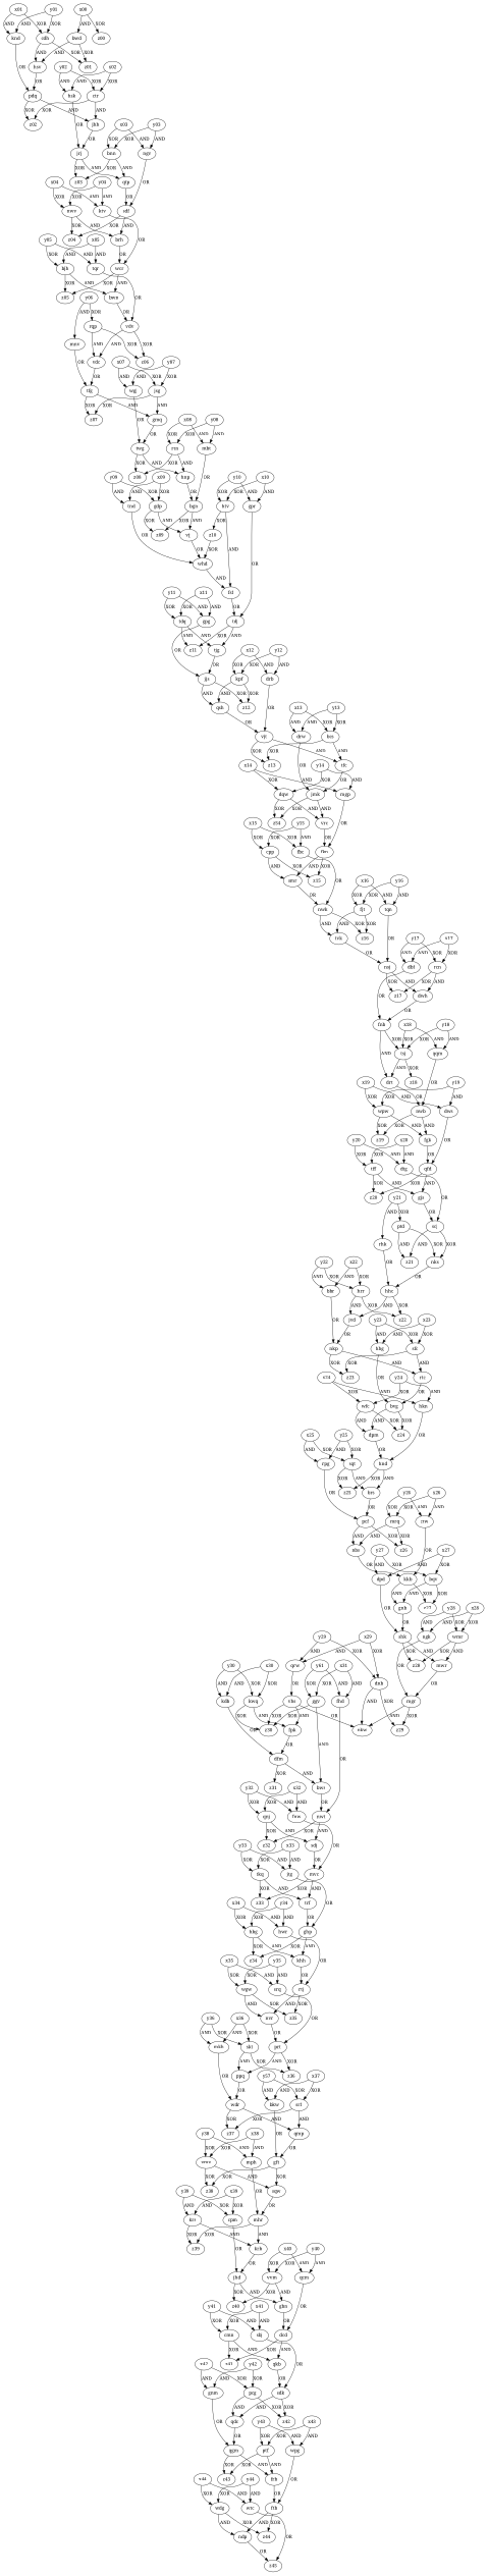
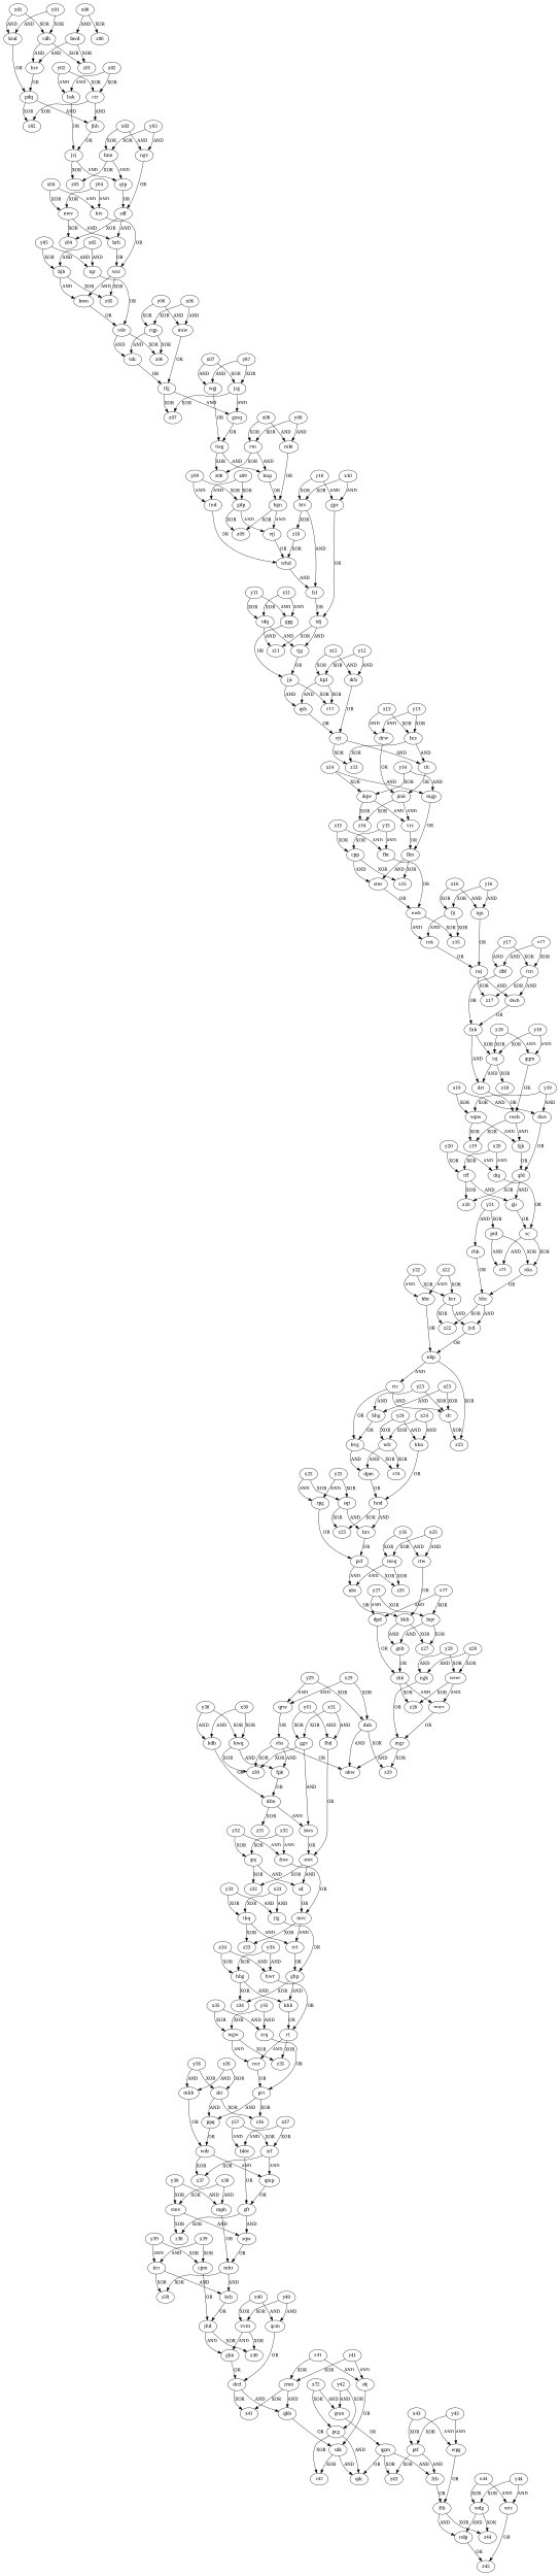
  digraph {
    fontname="Noto Serif"
    node [fontname="Noto Serif"]
    edge [fontname="Noto Serif"]
    nwt
    sdj
    z32
    mvc
    trf
    z33
    ptf
    frb
    z43
    ftb
    ndp
    z44
    y02
    ctr
    hsk
    z02
    jhh
    jrj
    z03
    qtp
    x07
    wgj
    jsg
    twg
    gmq
    z07
    z08
    hnp
    hhg
    bvg
    z24
    dpm
    hnd
    wcr
    z05
    bwn
    vdv
    vdc
    z06
    y17
    dbf
    rcn
    fnb
    dwh
    z17
    tsj
    drt
    tqr
    tfg
    y28
    wmr
    ngk
    mwr
    z28
    mgr
    nkw
    z29
    drw
    jmk
    vrc
    n61 [label=z54]
    fkn
    bbr
    nkp
    z23
    rtc
    y18
    qqm
    nwb
    z18
    z19
    fgk
    srf
    z37
    qmp
    gft
    z38
    sqw
    bgn
    ngv
    sdf
    brh
    z04
    mph
    mhr
    krb
    z39
    jhd
    y27
    dpd
    bqv
    shk
    gnb
    z27
    y25
    sqt
    rpg
    brs
    z25
    pcf
    nbs
    z26
    dws
    qfd
    gjs
    z20
    scj
    ghp
    y38
    vmv
    dcd
    z41
    qkb
    sdk
    z42
    qdc
    pcg
    qgm
    y01
    knd
    cdh
    pdq
    hsv
    z01
    mkh
    wdr
    gbn
    z40
    n129 [label=y87]
    x23
    sfc
    mnv
    gnm
    nks
    z21
    x24
    hkn
    wfc
    khh
    z34
    rtj
    nvr
    z35
    z09
    vjj
    x27
    x44
    wtc
    wdg
    z45
    x18
    kkb
    whd
    fsf
    z10
    tdj
    tjg
    z11
    gdp
    y29
    dnb
    qrw
    vhs
    z30
    fpk
    tdq
    jjs
    z12
    qsh
    dfm
    hhc
    jvd
    z22
    tfc
    gpg
    vjt
    bcs
    z13
    x40
    qcm
    vvm
    wpw
    x17
    y11
    prt
    x43
    wpg
    y20
    dtg
    tff
    krs
    x08
    mbt
    rtn
    x38
    x14
    dqw
    mgp
    smr
    z15
    ppq
    z36
    x15
    cpp
    fbc
    nwk
    tvk
    z16
    rhk
    x26
    ctw
    mrq
    y23
    tnd
    y09
    y16
    fjt
    tqn
    nsj
    y15
    x09
    x03
    bnn
    y32
    qnj
    fnw
    y05
    bjh
    wgw
    y12
    drb
    kpf
    y40
    y39
    cpm
    y30
    kwq
    kdb
    bws
    z31
+   x06
    rqp
    x29
    ptd
    y33
    jtg
    tkq
    nwv
    y08
    y03
    x34
    hbg
    hwr
    x00
    bwd
    z00
    x36
    skt
    srq
    x33
    ggv
    n262 [label=y57]
    bkw
    x20
    y06
    gpr
    cmn
    y41
    sbj
    ktv
    y14
    x11
    x39
    y36
    y34
    x31
    fhd
    y43
    x35
    x04
    y10
    htv
    y04
    x19
    x10
    y24
    x30
    n288 [label=y61]
    y13
    y44
    x05
    x22
    hrr
    x12
    x37
    x32
    x25
    y42
    y26
    y35
    y21
    x01
    y19
    x13
    x41
    x02
    x28
    x16
    y22
-   x42
+   x42 [label=x72]
    nwt -> sdj [label=AND]
    nwt -> z32 [label=XOR]
    sdj -> mvc [label=OR]
    mvc -> trf [label=AND]
    mvc -> z33 [label=XOR]
    trf -> ghp [label=OR]
    ptf -> frb [label=AND]
    ptf -> z43 [label=XOR]
    frb -> ftb [label=OR]
    ftb -> ndp [label=AND]
    ftb -> z44 [label=XOR]
    ndp -> z45 [label=OR]
    y02 -> ctr [label=XOR]
    y02 -> hsk [label=AND]
    ctr -> z02 [label=XOR]
    ctr -> jhh [label=AND]
    hsk -> jrj [label=OR]
    jhh -> jrj [label=OR]
    jrj -> z03 [label=XOR]
    jrj -> qtp [label=AND]
    qtp -> sdf [label=OR]
    x07 -> wgj [label=AND]
    x07 -> jsg [label=XOR]
    wgj -> twg [label=OR]
    jsg -> gmq [label=AND]
    jsg -> z07 [label=XOR]
    twg -> z08 [label=XOR]
    twg -> hnp [label=AND]
    gmq -> twg [label=OR]
    hnp -> bgn [label=OR]
    hhg -> bvg [label=OR]
    bvg -> z24 [label=XOR]
    bvg -> dpm [label=AND]
    dpm -> hnd [label=OR]
    hnd -> brs [label=AND]
    hnd -> z25 [label=XOR]
    wcr -> z05 [label=XOR]
    wcr -> bwn [label=AND]
    bwn -> vdv [label=OR]
    vdv -> vdc [label=AND]
    vdv -> z06 [label=XOR]
    vdc -> tfg [label=OR]
    y17 -> dbf [label=AND]
    y17 -> rcn [label=XOR]
    dbf -> fnb [label=OR]
    rcn -> dwh [label=AND]
    rcn -> z17 [label=XOR]
    fnb -> tsj [label=XOR]
    fnb -> drt [label=AND]
    dwh -> fnb [label=OR]
    tsj -> drt [label=AND]
    tsj -> z18 [label=XOR]
    drt -> nwb [label=OR]
    tqr -> vdv [label=OR]
    tfg -> gmq [label=AND]
    tfg -> z07 [label=XOR]
    y28 -> wmr [label=XOR]
    y28 -> ngk [label=AND]
    wmr -> mwr [label=AND]
    wmr -> z28 [label=XOR]
    ngk -> mgr [label=OR]
    mwr -> mgr [label=OR]
    mgr -> nkw [label=AND]
    mgr -> z29 [label=XOR]
    drw -> jmk [label=OR]
    jmk -> vrc [label=AND]
    jmk -> n61 [label=XOR]
    vrc -> fkn [label=OR]
    fkn -> smr [label=AND]
    fkn -> z15 [label=XOR]
    bbr -> nkp [label=OR]
    nkp -> z23 [label=XOR]
    nkp -> rtc [label=AND]
    rtc -> bvg [label=OR]
    y18 -> tsj [label=XOR]
    y18 -> qqm [label=AND]
    qqm -> nwb [label=OR]
    nwb -> z19 [label=XOR]
    nwb -> fgk [label=AND]
    fgk -> qfd [label=OR]
    srf -> z37 [label=XOR]
    srf -> qmp [label=AND]
    qmp -> gft [label=OR]
    gft -> z38 [label=XOR]
-   gft -> sqw [label=XOR]
+   gft -> sqw [label=AND]
    sqw -> mhr [label=OR]
    bgn -> z09 [label=XOR]
    bgn -> vjj [label=AND]
    ngv -> sdf [label=OR]
    sdf -> brh [label=AND]
    sdf -> z04 [label=XOR]
    brh -> wcr [label=OR]
    mph -> mhr [label=OR]
    mhr -> krb [label=AND]
    mhr -> z39 [label=XOR]
    krb -> jhd [label=OR]
    jhd -> gbn [label=AND]
    jhd -> z40 [label=XOR]
    y27 -> dpd [label=AND]
    y27 -> bqv [label=XOR]
    dpd -> shk [label=OR]
    bqv -> gnb [label=AND]
    bqv -> z27 [label=XOR]
    shk -> mwr [label=AND]
    shk -> z28 [label=XOR]
    gnb -> shk [label=OR]
    y25 -> sqt [label=XOR]
    y25 -> rpg [label=AND]
    sqt -> brs [label=AND]
    sqt -> z25 [label=XOR]
    rpg -> pcf [label=OR]
    brs -> pcf [label=OR]
    pcf -> nbs [label=AND]
    pcf -> z26 [label=XOR]
    nbs -> kkb [label=OR]
    dws -> qfd [label=OR]
    qfd -> gjs [label=AND]
    qfd -> z20 [label=XOR]
    gjs -> scj [label=OR]
    scj -> nks [label=XOR]
    scj -> z21 [label=AND]
    ghp -> khh [label=AND]
    ghp -> z34 [label=XOR]
    y38 -> mph [label=AND]
    y38 -> vmv [label=XOR]
    vmv -> z38 [label=XOR]
    vmv -> sqw [label=AND]
    dcd -> z41 [label=XOR]
    dcd -> qkb [label=AND]
    qkb -> sdk [label=OR]
    sdk -> z42 [label=XOR]
    sdk -> qdc [label=AND]
-   qdc -> qgm [label=OR]
+   qgm -> qdc [label=OR]
    pcg -> z42 [label=XOR]
    pcg -> qdc [label=AND]
    qgm -> frb [label=AND]
    qgm -> z43 [label=XOR]
    y01 -> knd [label=AND]
    y01 -> cdh [label=XOR]
    knd -> pdq [label=OR]
    cdh -> hsv [label=AND]
    cdh -> z01 [label=XOR]
    pdq -> z02 [label=XOR]
    pdq -> jhh [label=AND]
    hsv -> pdq [label=OR]
    mkh -> wdr [label=OR]
    wdr -> z37 [label=XOR]
    wdr -> qmp [label=AND]
    gbn -> dcd [label=OR]
    n129 -> wgj [label=AND]
    n129 -> jsg [label=XOR]
    x23 -> hhg [label=AND]
    x23 -> sfc [label=XOR]
    sfc -> z23 [label=XOR]
-   sfc -> rtc [label=AND]
+   rtc -> sfc [label=AND]
    mnv -> tfg [label=OR]
    gnm -> qgm [label=OR]
    nks -> hhc [label=OR]
    x24 -> hkn [label=AND]
    x24 -> wfc [label=XOR]
    hkn -> hnd [label=OR]
    wfc -> z24 [label=XOR]
    wfc -> dpm [label=AND]
    khh -> rtj [label=OR]
    rtj -> nvr [label=AND]
    rtj -> z35 [label=XOR]
    nvr -> prt [label=OR]
    vjj -> whd [label=OR]
    x27 -> dpd [label=AND]
    x27 -> bqv [label=XOR]
    x44 -> wtc [label=AND]
    x44 -> wdg [label=XOR]
    wtc -> z45 [label=OR]
    wdg -> ndp [label=AND]
    wdg -> z44 [label=XOR]
    x18 -> tsj [label=XOR]
    x18 -> qqm [label=AND]
    kkb -> gnb [label=AND]
    kkb -> z27 [label=XOR]
    whd -> fsf [label=AND]
    fsf -> tdj [label=OR]
    z10 -> whd [label=XOR]
    tdj -> tjg [label=AND]
    tdj -> z11 [label=XOR]
    tjg -> jjs [label=OR]
    gdp -> z09 [label=XOR]
    gdp -> vjj [label=AND]
    y29 -> dnb [label=XOR]
    y29 -> qrw [label=AND]
    dnb -> nkw [label=AND]
    dnb -> z29 [label=XOR]
    qrw -> vhs [label=OR]
    vhs -> nkw [label=OR]
    vhs -> z30 [label=XOR]
    vhs -> fpk [label=AND]
    fpk -> dfm [label=OR]
    tdq -> tjg [label=AND]
    tdq -> z11 [label=AND]
    jjs -> z12 [label=XOR]
    jjs -> qsh [label=AND]
    qsh -> vjt [label=OR]
    dfm -> bws [label=AND]
    dfm -> z31 [label=XOR]
    hhc -> jvd [label=AND]
    hhc -> z22 [label=XOR]
    jvd -> nkp [label=OR]
    tfc -> jmk [label=OR]
    gpg -> jjs [label=OR]
    vjt -> tfc [label=AND]
    vjt -> z13 [label=XOR]
    bcs -> tfc [label=AND]
    bcs -> z13 [label=XOR]
    x40 -> qcm [label=AND]
    x40 -> vvm [label=XOR]
    qcm -> dcd [label=OR]
    vvm -> gbn [label=AND]
    vvm -> z40 [label=XOR]
    wpw -> z19 [label=XOR]
    wpw -> fgk [label=AND]
    x17 -> dbf [label=AND]
    x17 -> rcn [label=XOR]
    y11 -> tdq [label=XOR]
    y11 -> gpg [label=AND]
    prt -> ppq [label=AND]
    prt -> z36 [label=XOR]
    x43 -> ptf [label=XOR]
    x43 -> wpg [label=AND]
    wpg -> ftb [label=OR]
    y20 -> dtg [label=AND]
    y20 -> tff [label=XOR]
    dtg -> scj [label=OR]
    tff -> gjs [label=AND]
    tff -> z20 [label=XOR]
    krs -> krb [label=AND]
    krs -> z39 [label=XOR]
    x08 -> mbt [label=AND]
    x08 -> rtn [label=XOR]
    mbt -> bgn [label=OR]
    rtn -> z08 [label=XOR]
    rtn -> hnp [label=AND]
    x38 -> mph [label=AND]
    x38 -> vmv [label=XOR]
    x14 -> dqw [label=XOR]
    x14 -> mgp [label=AND]
    dqw -> vrc [label=AND]
    dqw -> n61 [label=XOR]
    mgp -> fkn [label=OR]
    smr -> nwk [label=OR]
    ppq -> wdr [label=OR]
    x15 -> cpp [label=XOR]
-   x15 -> fbc [label=XOR]
+   x15 -> fbc [label=AND]
    cpp -> smr [label=AND]
    cpp -> z15 [label=XOR]
    fbc -> nwk [label=OR]
    nwk -> tvk [label=AND]
    nwk -> z16 [label=XOR]
    tvk -> nsj [label=OR]
    rhk -> hhc [label=OR]
    x26 -> ctw [label=AND]
    x26 -> mrq [label=XOR]
    ctw -> kkb [label=OR]
    mrq -> nbs [label=AND]
    mrq -> z26 [label=XOR]
    y23 -> hhg [label=AND]
    y23 -> sfc [label=XOR]
    tnd -> whd [label=OR]
    y09 -> gdp [label=XOR]
    y09 -> tnd [label=AND]
    y16 -> fjt [label=XOR]
    y16 -> tqn [label=AND]
    fjt -> tvk [label=AND]
    fjt -> z16 [label=XOR]
    tqn -> nsj [label=OR]
    nsj -> dwh [label=AND]
    nsj -> z17 [label=XOR]
    y15 -> cpp [label=XOR]
    y15 -> fbc [label=AND]
    x09 -> gdp [label=XOR]
    x09 -> tnd [label=AND]
    x03 -> ngv [label=AND]
    x03 -> bnn [label=XOR]
    bnn -> z03 [label=XOR]
    bnn -> qtp [label=AND]
    y32 -> qnj [label=XOR]
    y32 -> fnw [label=AND]
    qnj -> sdj [label=AND]
    qnj -> z32 [label=XOR]
    fnw -> mvc [label=OR]
    y05 -> tqr [label=AND]
    y05 -> bjh [label=XOR]
    bjh -> z05 [label=XOR]
    bjh -> bwn [label=AND]
    wgw -> nvr [label=AND]
    wgw -> z35 [label=XOR]
    y12 -> drb [label=AND]
    y12 -> kpf [label=XOR]
    drb -> vjt [label=OR]
    kpf -> z12 [label=XOR]
    kpf -> qsh [label=AND]
    y40 -> qcm [label=AND]
    y40 -> vvm [label=XOR]
    y39 -> krs [label=AND]
    y39 -> cpm [label=XOR]
    cpm -> jhd [label=OR]
    y30 -> kwq [label=XOR]
    y30 -> kdb [label=AND]
    kwq -> z30 [label=XOR]
    kwq -> fpk [label=AND]
    kdb -> dfm [label=OR]
    bws -> nwt [label=OR]
+   x06 -> mnv [label=AND]
+   x06 -> rqp [label=XOR]
    rqp -> vdc [label=AND]
    rqp -> z06 [label=XOR]
    x29 -> dnb [label=XOR]
    x29 -> qrw [label=AND]
    ptd -> nks [label=XOR]
    ptd -> z21 [label=AND]
    y33 -> jtg [label=AND]
    y33 -> tkq [label=XOR]
    jtg -> ghp [label=OR]
    tkq -> trf [label=AND]
    tkq -> z33 [label=XOR]
    nwv -> brh [label=AND]
    nwv -> z04 [label=XOR]
    y08 -> mbt [label=AND]
    y08 -> rtn [label=XOR]
    y03 -> ngv [label=AND]
    y03 -> bnn [label=XOR]
    x34 -> hbg [label=XOR]
    x34 -> hwr [label=AND]
    hbg -> khh [label=AND]
    hbg -> z34 [label=XOR]
    hwr -> rtj [label=OR]
    x00 -> bwd [label=AND]
    x00 -> z00 [label=XOR]
    bwd -> hsv [label=AND]
    bwd -> z01 [label=XOR]
    x36 -> mkh [label=AND]
    x36 -> skt [label=XOR]
    skt -> ppq [label=AND]
    skt -> z36 [label=XOR]
    srq -> prt [label=OR]
    x33 -> jtg [label=AND]
    x33 -> tkq [label=XOR]
    ggv -> z30 [label=XOR]
    ggv -> bws [label=AND]
    n262 -> srf [label=XOR]
    n262 -> bkw [label=AND]
    bkw -> gft [label=OR]
    x20 -> dtg [label=AND]
    x20 -> tff [label=XOR]
    y06 -> mnv [label=AND]
    y06 -> rqp [label=XOR]
    gpr -> tdj [label=OR]
    cmn -> z41 [label=XOR]
    cmn -> qkb [label=AND]
    y41 -> cmn [label=XOR]
    y41 -> sbj [label=AND]
    sbj -> sdk [label=OR]
    ktv -> wcr [label=OR]
    y14 -> dqw [label=XOR]
    y14 -> mgp [label=AND]
    x11 -> tdq [label=XOR]
    x11 -> gpg [label=AND]
    x39 -> krs [label=AND]
    x39 -> cpm [label=XOR]
    y36 -> mkh [label=AND]
    y36 -> skt [label=XOR]
    y34 -> hbg [label=XOR]
    y34 -> hwr [label=AND]
    x31 -> ggv [label=XOR]
    x31 -> fhd [label=AND]
    fhd -> nwt [label=OR]
    y43 -> ptf [label=XOR]
    y43 -> wpg [label=AND]
    x35 -> wgw [label=XOR]
    x35 -> srq [label=AND]
    x04 -> nwv [label=XOR]
    x04 -> ktv [label=AND]
    y10 -> gpr [label=AND]
    y10 -> htv [label=XOR]
    htv -> fsf [label=AND]
    htv -> z10 [label=XOR]
    y04 -> nwv [label=XOR]
    y04 -> ktv [label=AND]
    x19 -> dws [label=AND]
    x19 -> wpw [label=XOR]
    x10 -> gpr [label=AND]
    x10 -> htv [label=XOR]
    y24 -> hkn [label=AND]
    y24 -> wfc [label=XOR]
    x30 -> kwq [label=XOR]
    x30 -> kdb [label=AND]
    n288 -> ggv [label=XOR]
    n288 -> fhd [label=AND]
    y13 -> drw [label=AND]
    y13 -> bcs [label=XOR]
    y44 -> wtc [label=AND]
    y44 -> wdg [label=XOR]
    x05 -> tqr [label=AND]
    x05 -> bjh [label=AND]
    x22 -> bbr [label=AND]
    x22 -> hrr [label=XOR]
    hrr -> jvd [label=AND]
    hrr -> z22 [label=XOR]
    x12 -> drb [label=AND]
    x12 -> kpf [label=XOR]
    x37 -> srf [label=XOR]
    x37 -> bkw [label=AND]
    x32 -> qnj [label=XOR]
    x32 -> fnw [label=AND]
    x25 -> sqt [label=XOR]
    x25 -> rpg [label=AND]
    y42 -> pcg [label=XOR]
    y42 -> gnm [label=AND]
    y26 -> ctw [label=AND]
    y26 -> mrq [label=XOR]
    y35 -> wgw [label=XOR]
    y35 -> srq [label=AND]
    y21 -> rhk [label=AND]
    y21 -> ptd [label=XOR]
    x01 -> knd [label=AND]
    x01 -> cdh [label=XOR]
    y19 -> dws [label=AND]
    y19 -> wpw [label=XOR]
    x13 -> drw [label=AND]
    x13 -> bcs [label=XOR]
    x41 -> cmn [label=XOR]
    x41 -> sbj [label=AND]
    x02 -> ctr [label=XOR]
    x02 -> hsk [label=AND]
    x28 -> wmr [label=XOR]
    x28 -> ngk [label=AND]
    x16 -> fjt [label=XOR]
    x16 -> tqn [label=AND]
    y22 -> bbr [label=AND]
    y22 -> hrr [label=XOR]
    x42 -> pcg [label=XOR]
    x42 -> gnm [label=AND]
  }
